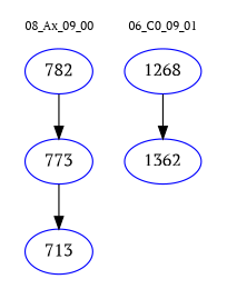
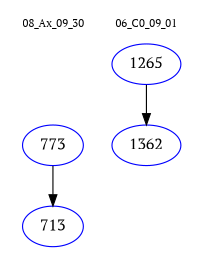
  digraph {
    fontname="PT Serif"
    node [color=blue fontname="PT Serif"]
    edge [color=black fontname="PT Serif"]
-   n1 [label=782]
    n2 [label=773]
    n3 [label=713]
-   n4 [label=1268]
+   n4 [label=1265]
    n5 [label=1362]
    subgraph cluster_1 {
      color=white
      fontsize=10
-     label="08_Ax_09_00"
-     n1
+     label="08_Ax_09_30"
      n2
      n3
    }
    subgraph cluster_2 {
      color=white
      fontsize=10
      label="06_C0_09_01"
      n4
      n5
    }
-   n1 -> n2
    n2 -> n3
    n4 -> n5
  }
